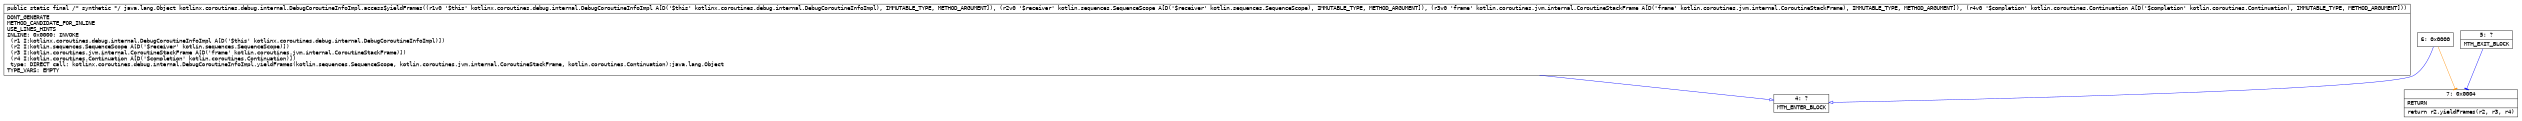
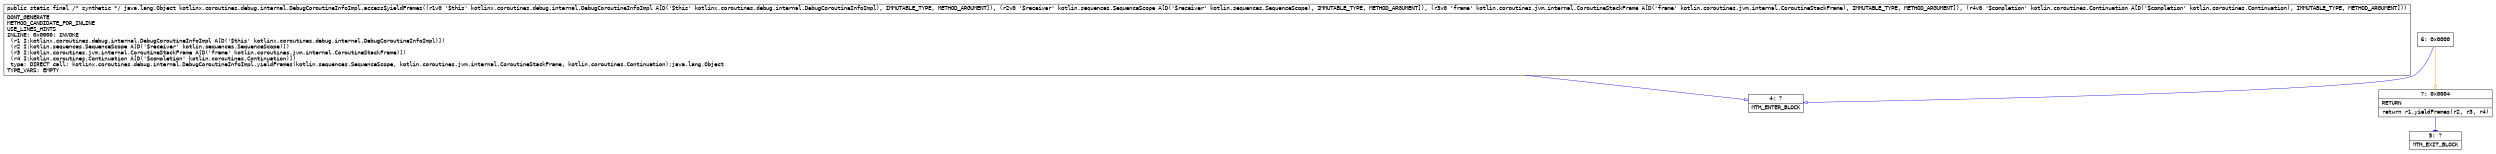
  digraph {
    fontname="DejaVu Sans Mono"
    node [fontname="DejaVu Sans Mono" shape=record]
    edge [arrowhead=onormal color=blue fontname="DejaVu Sans Mono"]
    n1 [label="{4\:\ ?|MTH_ENTER_BLOCK\l}"]
    n2 [label="{6\:\ 0x0000}"]
-   n3 [label="{7\:\ 0x0004|RETURN\l|return r2.yieldFrames(r2, r3, r4)\l}"]
+   n3 [label="{7\:\ 0x0004|RETURN\l|return r1.yieldFrames(r2, r3, r4)\l}"]
    n4 [label="{5\:\ ?|MTH_EXIT_BLOCK\l}"]
    n5 [label="{public static final \/* synthetic *\/ java.lang.Object kotlinx.coroutines.debug.internal.DebugCoroutineInfoImpl.access$yieldFrames((r1v0 '$this' kotlinx.coroutines.debug.internal.DebugCoroutineInfoImpl A[D('$this' kotlinx.coroutines.debug.internal.DebugCoroutineInfoImpl), IMMUTABLE_TYPE, METHOD_ARGUMENT]), (r2v0 '$receiver' kotlin.sequences.SequenceScope A[D('$receiver' kotlin.sequences.SequenceScope), IMMUTABLE_TYPE, METHOD_ARGUMENT]), (r3v0 'frame' kotlin.coroutines.jvm.internal.CoroutineStackFrame A[D('frame' kotlin.coroutines.jvm.internal.CoroutineStackFrame), IMMUTABLE_TYPE, METHOD_ARGUMENT]), (r4v0 '$completion' kotlin.coroutines.Continuation A[D('$completion' kotlin.coroutines.Continuation), IMMUTABLE_TYPE, METHOD_ARGUMENT]))  | DONT_GENERATE\lMETHOD_CANDIDATE_FOR_INLINE\lUSE_LINES_HINTS\lINLINE: 0x0000: INVOKE  \l  (r1 I:kotlinx.coroutines.debug.internal.DebugCoroutineInfoImpl A[D('$this' kotlinx.coroutines.debug.internal.DebugCoroutineInfoImpl)])\l  (r2 I:kotlin.sequences.SequenceScope A[D('$receiver' kotlin.sequences.SequenceScope)])\l  (r3 I:kotlin.coroutines.jvm.internal.CoroutineStackFrame A[D('frame' kotlin.coroutines.jvm.internal.CoroutineStackFrame)])\l  (r4 I:kotlin.coroutines.Continuation A[D('$completion' kotlin.coroutines.Continuation)])\l type: DIRECT call: kotlinx.coroutines.debug.internal.DebugCoroutineInfoImpl.yieldFrames(kotlin.sequences.SequenceScope, kotlin.coroutines.jvm.internal.CoroutineStackFrame, kotlin.coroutines.Continuation):java.lang.Object\lTYPE_VARS: EMPTY\l}"]
    n2 -> n1
-   n2 -> n3 [arrowhead=tee color=darkorange]
-   n4 -> n3 [arrowhead=tee]
+   n2 -> n3 [color=darkorange]
+   n3 -> n4 [arrowhead=tee]
    n5 -> n1
  }
